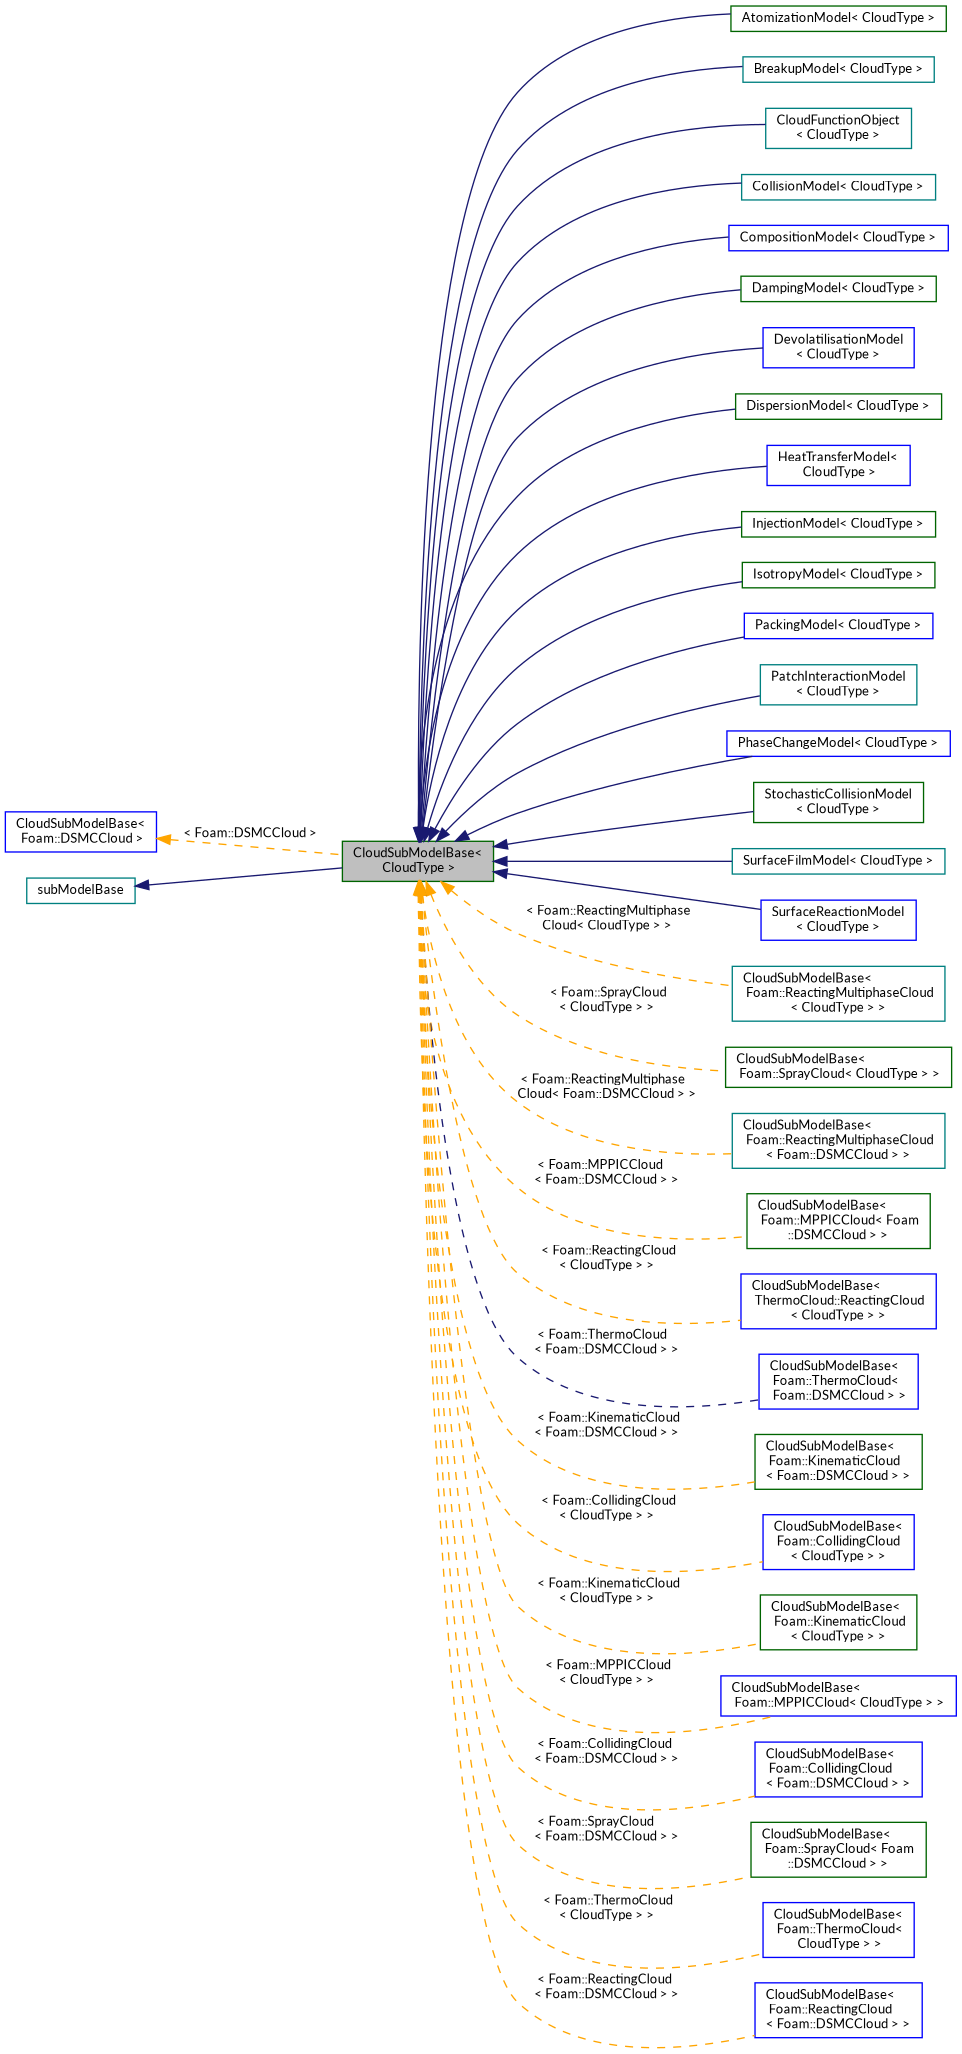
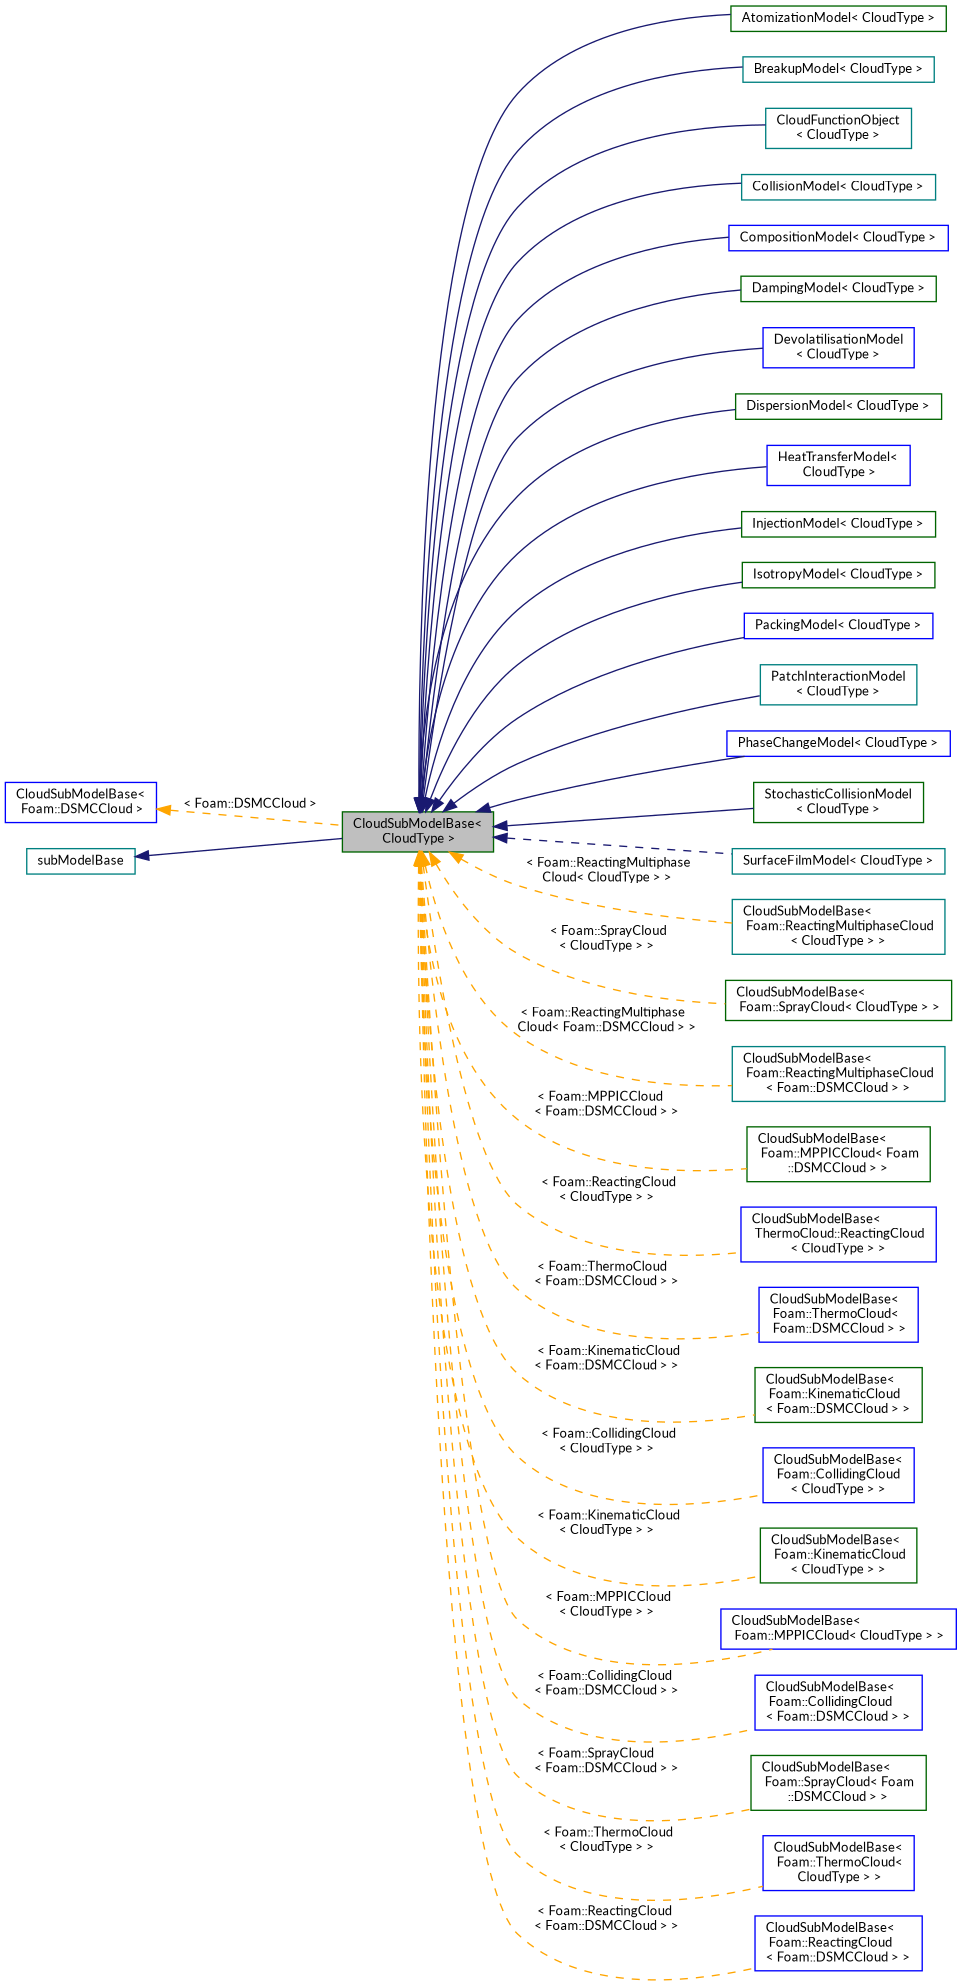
  digraph {
    fontname=Lato
    rankdir=LR
    node [color=blue fontname=Lato fontsize=10 shape=record]
    edge [color=midnightblue dir=back fontname=Lato fontsize=10 labelfontname=FreeSans labelfontsize=10 style=solid]
    n1 [color=darkgreen fillcolor=grey75 fontcolor=black height=0.2 label="CloudSubModelBase\<\l CloudType \>" style=filled width=0.4]
    n2 [color=darkgreen height=0.2 label="AtomizationModel\< CloudType \>" width=0.4]
    n3 [color=teal height=0.2 label="BreakupModel\< CloudType \>" width=0.4]
    n4 [color=teal height=0.2 label="CloudFunctionObject\l\< CloudType \>" width=0.4]
    n5 [color=teal height=0.2 label="CollisionModel\< CloudType \>" width=0.4]
    n6 [height=0.2 label="CompositionModel\< CloudType \>" width=0.4]
    n7 [color=darkgreen height=0.2 label="DampingModel\< CloudType \>" width=0.4]
    n8 [height=0.2 label="DevolatilisationModel\l\< CloudType \>" width=0.4]
    n9 [color=darkgreen height=0.2 label="DispersionModel\< CloudType \>" width=0.4]
    n10 [height=0.2 label="HeatTransferModel\<\l CloudType \>" width=0.4]
    n11 [color=darkgreen height=0.2 label="InjectionModel\< CloudType \>" width=0.4]
    n12 [color=darkgreen height=0.2 label="IsotropyModel\< CloudType \>" width=0.4]
    n13 [height=0.2 label="PackingModel\< CloudType \>" width=0.4]
    n14 [color=teal height=0.2 label="PatchInteractionModel\l\< CloudType \>" width=0.4]
    n15 [height=0.2 label="PhaseChangeModel\< CloudType \>" width=0.4]
    n16 [color=darkgreen height=0.2 label="StochasticCollisionModel\l\< CloudType \>" width=0.4]
    n17 [color=teal height=0.2 label="SurfaceFilmModel\< CloudType \>" width=0.4]
-   n18 [height=0.2 label="SurfaceReactionModel\l\< CloudType \>" width=0.4]
    n19 [color=teal height=0.2 label="CloudSubModelBase\<\l Foam::ReactingMultiphaseCloud\l\< CloudType \> \>" width=0.4]
    n20 [color=darkgreen height=0.2 label="CloudSubModelBase\<\l Foam::SprayCloud\< CloudType \> \>" width=0.4]
    n21 [color=teal height=0.2 label="CloudSubModelBase\<\l Foam::ReactingMultiphaseCloud\l\< Foam::DSMCCloud \> \>" width=0.4]
    n22 [color=darkgreen height=0.2 label="CloudSubModelBase\<\l Foam::MPPICCloud\< Foam\l::DSMCCloud \> \>" width=0.4]
    n23 [height=0.2 label="CloudSubModelBase\<\l ThermoCloud::ReactingCloud\l\< CloudType \> \>" width=0.4]
    n24 [height=0.2 label="CloudSubModelBase\<\l Foam::ThermoCloud\<\l Foam::DSMCCloud \> \>" width=0.4]
    n25 [color=darkgreen height=0.2 label="CloudSubModelBase\<\l Foam::KinematicCloud\l\< Foam::DSMCCloud \> \>" width=0.4]
    n26 [height=0.2 label="CloudSubModelBase\<\l Foam::CollidingCloud\l\< CloudType \> \>" width=0.4]
    n27 [color=darkgreen height=0.2 label="CloudSubModelBase\<\l Foam::KinematicCloud\l\< CloudType \> \>" width=0.4]
    n28 [height=0.2 label="CloudSubModelBase\<\l Foam::MPPICCloud\< CloudType \> \>" width=0.4]
    n29 [height=0.2 label="CloudSubModelBase\<\l Foam::CollidingCloud\l\< Foam::DSMCCloud \> \>" width=0.4]
    n30 [color=darkgreen height=0.2 label="CloudSubModelBase\<\l Foam::SprayCloud\< Foam\l::DSMCCloud \> \>" width=0.4]
    n31 [height=0.2 label="CloudSubModelBase\<\l Foam::ThermoCloud\<\l CloudType \> \>" width=0.4]
    n32 [height=0.2 label="CloudSubModelBase\<\l Foam::ReactingCloud\l\< Foam::DSMCCloud \> \>" width=0.4]
    n33 [height=0.2 label="CloudSubModelBase\<\l Foam::DSMCCloud \>" width=0.4]
    n34 [color=teal height=0.2 label=subModelBase width=0.4]
    n1 -> n2
    n1 -> n3
    n1 -> n4
    n1 -> n5
    n1 -> n6
    n1 -> n7
    n1 -> n8
    n1 -> n9
    n1 -> n10
    n1 -> n11
    n1 -> n12
    n1 -> n13
    n1 -> n14
    n1 -> n15
    n1 -> n16
-   n1 -> n17
-   n1 -> n18
+   n1 -> n17 [style=dashed]
    n1 -> n19 [color=orange label=" \< Foam::ReactingMultiphase\lCloud\< CloudType \> \>" style=dashed]
    n1 -> n20 [color=orange label=" \< Foam::SprayCloud\l\< CloudType \> \>" style=dashed]
    n1 -> n21 [color=orange label=" \< Foam::ReactingMultiphase\lCloud\< Foam::DSMCCloud \> \>" style=dashed]
    n1 -> n22 [color=orange label=" \< Foam::MPPICCloud\l\< Foam::DSMCCloud \> \>" style=dashed]
    n1 -> n23 [color=orange label=" \< Foam::ReactingCloud\l\< CloudType \> \>" style=dashed]
-   n1 -> n24 [label=" \< Foam::ThermoCloud\l\< Foam::DSMCCloud \> \>" style=dashed]
+   n1 -> n24 [color=orange label=" \< Foam::ThermoCloud\l\< Foam::DSMCCloud \> \>" style=dashed]
    n1 -> n25 [color=orange label=" \< Foam::KinematicCloud\l\< Foam::DSMCCloud \> \>" style=dashed]
    n1 -> n26 [color=orange label=" \< Foam::CollidingCloud\l\< CloudType \> \>" style=dashed]
    n1 -> n27 [color=orange label=" \< Foam::KinematicCloud\l\< CloudType \> \>" style=dashed]
    n1 -> n28 [color=orange label=" \< Foam::MPPICCloud\l\< CloudType \> \>" style=dashed]
    n1 -> n29 [color=orange label=" \< Foam::CollidingCloud\l\< Foam::DSMCCloud \> \>" style=dashed]
    n1 -> n30 [color=orange label=" \< Foam::SprayCloud\l\< Foam::DSMCCloud \> \>" style=dashed]
    n1 -> n31 [color=orange label=" \< Foam::ThermoCloud\l\< CloudType \> \>" style=dashed]
    n1 -> n32 [color=orange label=" \< Foam::ReactingCloud\l\< Foam::DSMCCloud \> \>" style=dashed]
    n33 -> n1 [color=orange label=" \< Foam::DSMCCloud \>" style=dashed]
    n34 -> n1
  }
